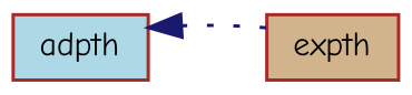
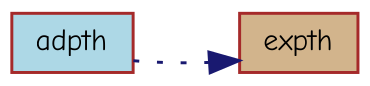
  digraph {
    rankdir=LR
    fontname="Comic Neue"
    node [color=brown fontname="Comic Neue" fontsize=10 shape=record style=filled]
    n1 [fillcolor=lightblue fontcolor=black height=0.2 label=adpth width=0.4]
    n2 [fillcolor=tan height=0.2 label=expth width=0.4]
-   n2 -> n1 [color=midnightblue fontname="Comic Neue" fontsize=10 labelfontname=Helvetica labelfontsize=10 style=dotted]
+   n1 -> n2 [color=midnightblue fontname="Comic Neue" fontsize=10 labelfontname=Helvetica labelfontsize=10 style=dotted]
  }
